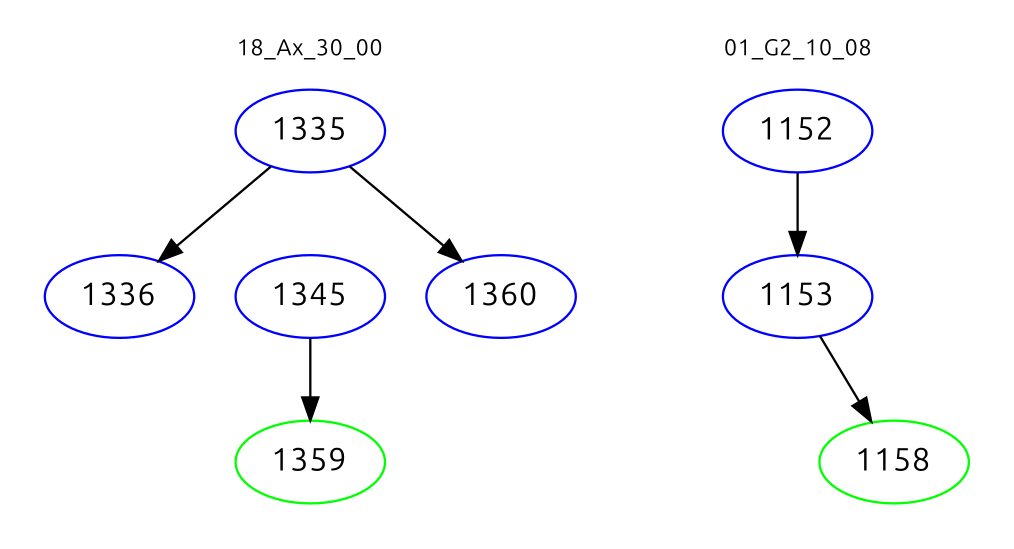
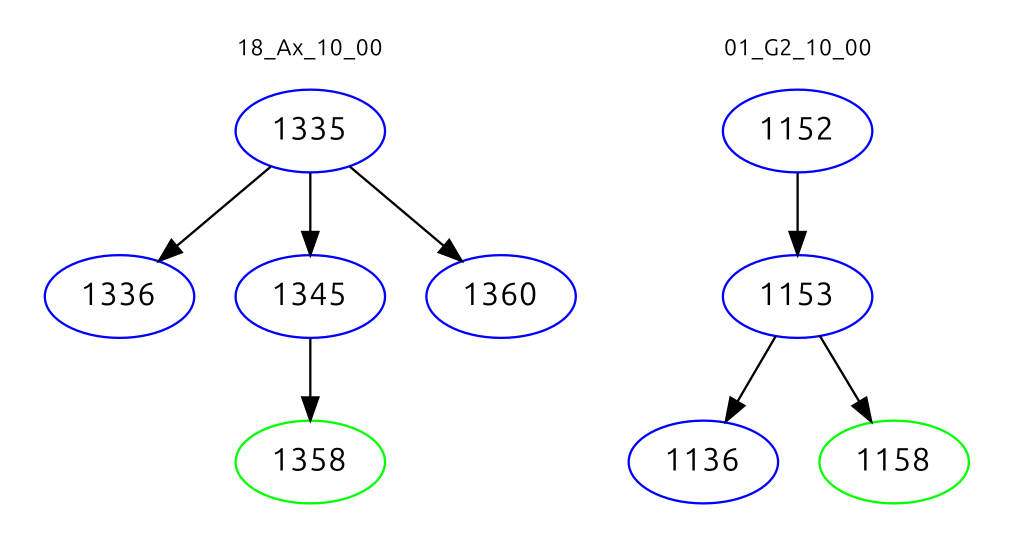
  digraph {
    fontname=Ubuntu
    node [color=blue fontname=Ubuntu]
    edge [color=black fontname=Ubuntu]
    n1 [label=1335]
    n2 [label=1336]
    n3 [label=1345]
    n4 [label=1360]
-   n5 [color=green label=1359]
+   n5 [color=green label=1358]
    n6 [label=1153]
+   n7 [label=1136]
    n8 [color=green label=1158]
    n9 [label=1152]
    subgraph cluster_1 {
      color=white
      fontsize=10
-     label="18_Ax_30_00"
+     label="18_Ax_10_00"
      n1
      n2
      n3
      n4
      n5
    }
    subgraph cluster_2 {
      color=white
      fontsize=10
-     label="01_G2_10_08"
+     label="01_G2_10_00"
      n6
+     n7
      n8
      n9
    }
    n1 -> n2
+   n1 -> n3
    n1 -> n4
    n3 -> n5
+   n6 -> n7
    n6 -> n8
    n9 -> n6
  }
